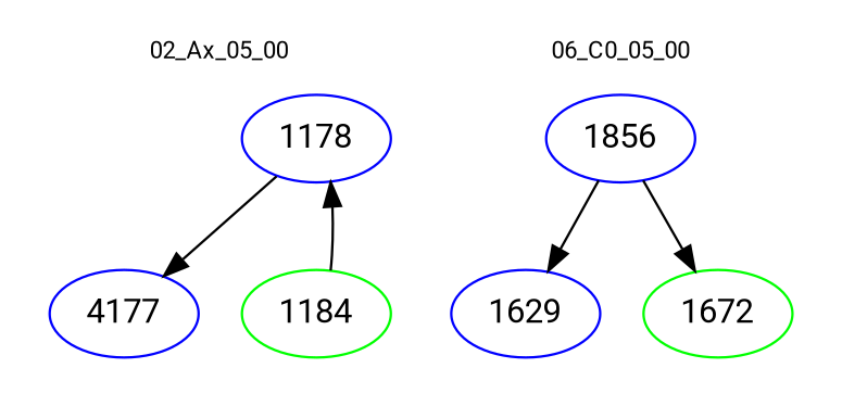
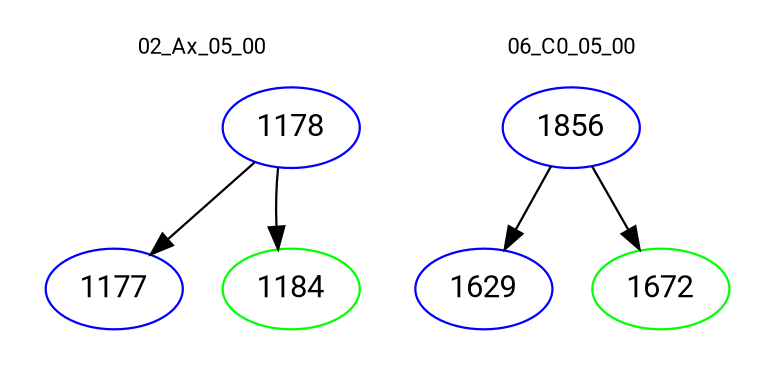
  digraph {
    fontname=Roboto
    node [color=blue fontname=Roboto]
    edge [color=black fontname=Roboto]
    n1 [label=1178]
-   n2 [label=4177]
+   n2 [label=1177]
    n3 [color=green label=1184]
    n4 [label=1856]
    n5 [label=1629]
    n6 [color=green label=1672]
    subgraph cluster_1 {
      color=white
      fontsize=10
      label="02_Ax_05_00"
      n1
      n2
      n3
    }
    subgraph cluster_2 {
      color=white
      fontsize=10
      label="06_C0_05_00"
      n4
      n5
      n6
    }
    n1 -> n2
-   n3 -> n1
+   n1 -> n3
    n4 -> n5
    n4 -> n6
  }
